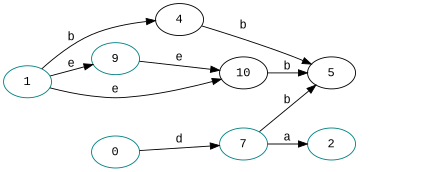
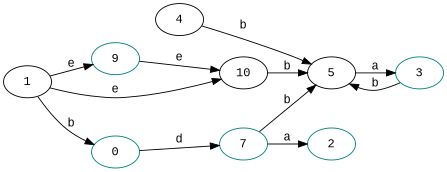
  strict digraph {
    fontname="Liberation Mono"
    rankdir=LR
    node [color=teal fontname="Liberation Mono"]
    edge [fontname="Liberation Mono"]
    5 [color=black]
+   3
    10 [color=black]
    0
    7
    2
    4 [color=black]
-   1
+   1 [color=black]
    9
+   5 -> 3 [label=a]
+   3 -> 5 [label=b]
    10 -> 5 [label=b]
    0 -> 7 [label=d]
    7 -> 5 [label=b]
    7 -> 2 [label=a]
    4 -> 5 [label=b]
    1 -> 10 [label=e]
-   1 -> 4 [label=b]
+   1 -> 0 [label=b]
    1 -> 9 [label=e]
    9 -> 10 [label=e]
  }
